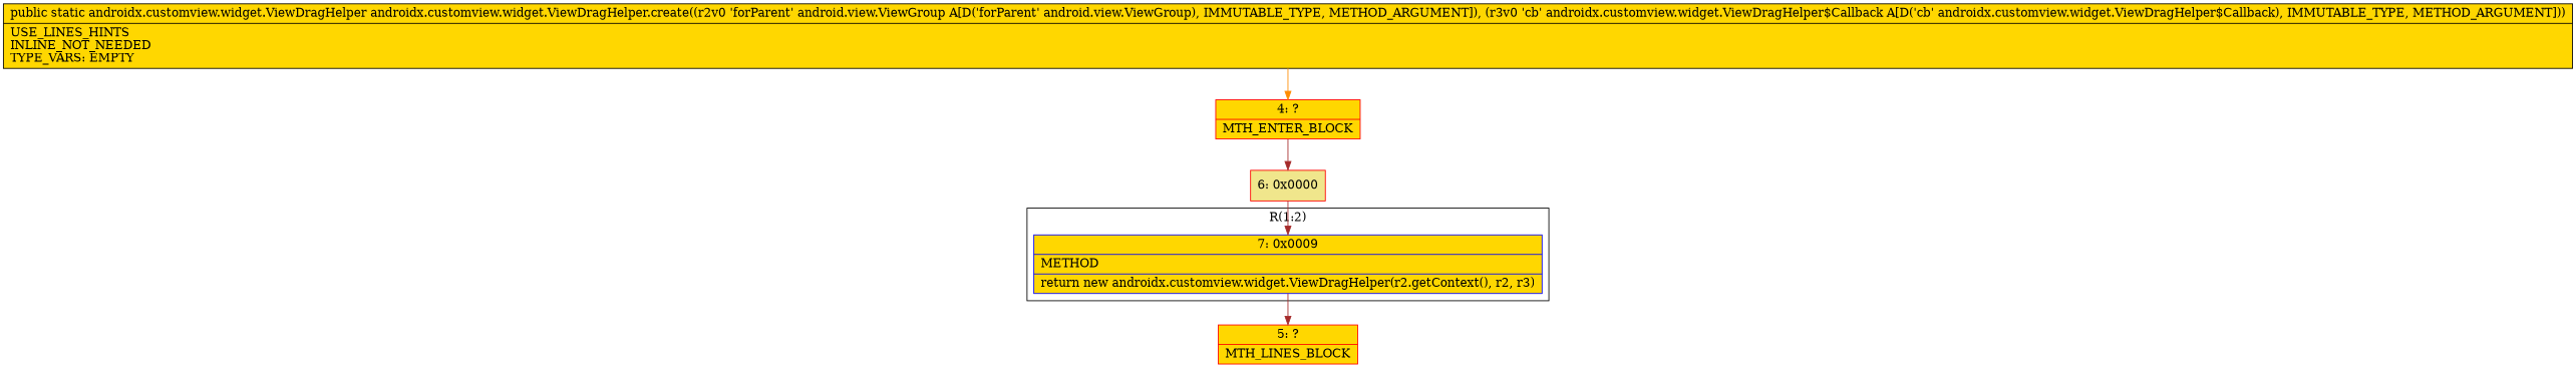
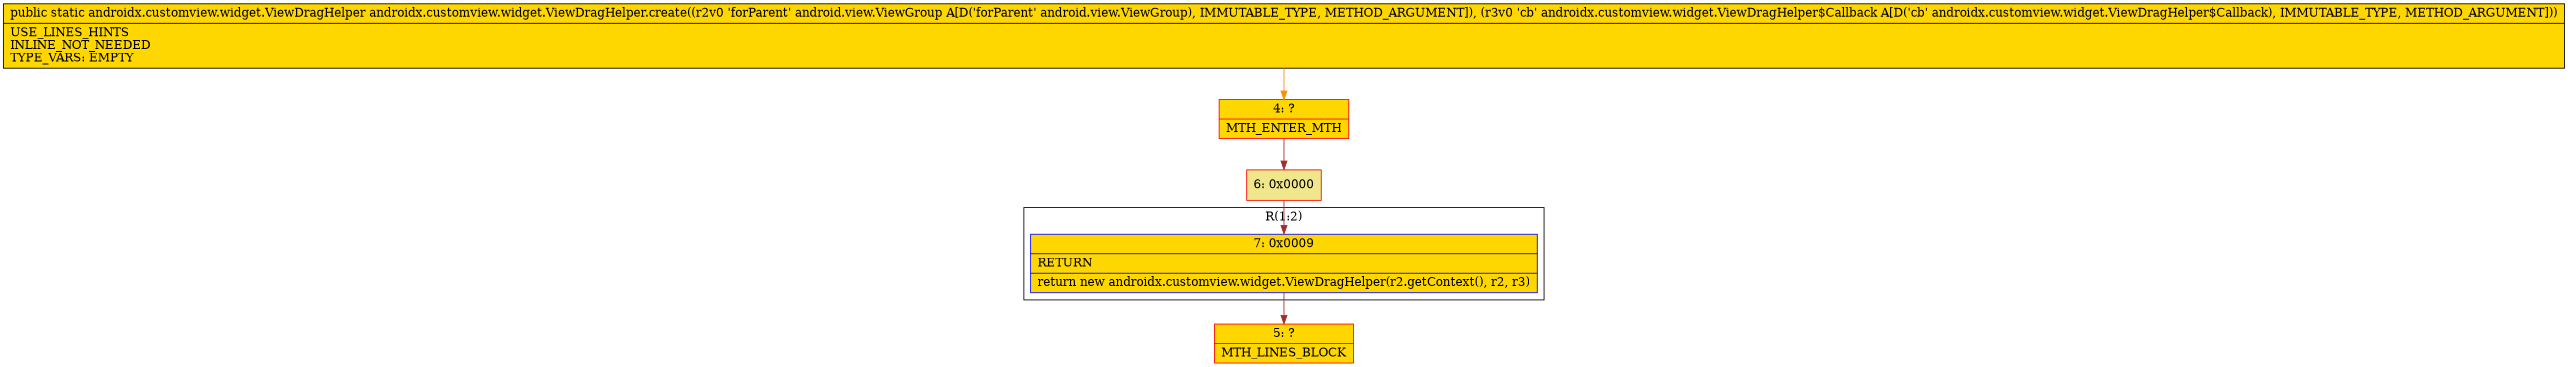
  digraph {
    node [color=red fillcolor=gold shape=record style=filled]
    edge [color=brown]
-   n1 [color=blue label="{7\:\ 0x0009|METHOD\l|return new androidx.customview.widget.ViewDragHelper(r2.getContext(), r2, r3)\l}"]
+   n1 [color=blue label="{7\:\ 0x0009|RETURN\l|return new androidx.customview.widget.ViewDragHelper(r2.getContext(), r2, r3)\l}"]
    n2 [label="{5\:\ ?|MTH_LINES_BLOCK\l}"]
-   n3 [label="{4\:\ ?|MTH_ENTER_BLOCK\l}"]
+   n3 [label="{4\:\ ?|MTH_ENTER_MTH\l}"]
    n4 [fillcolor=khaki label="{6\:\ 0x0000}"]
    n5 [label="{public static androidx.customview.widget.ViewDragHelper androidx.customview.widget.ViewDragHelper.create((r2v0 'forParent' android.view.ViewGroup A[D('forParent' android.view.ViewGroup), IMMUTABLE_TYPE, METHOD_ARGUMENT]), (r3v0 'cb' androidx.customview.widget.ViewDragHelper$Callback A[D('cb' androidx.customview.widget.ViewDragHelper$Callback), IMMUTABLE_TYPE, METHOD_ARGUMENT]))  | USE_LINES_HINTS\lINLINE_NOT_NEEDED\lTYPE_VARS: EMPTY\l}" color=""]
    subgraph cluster_1 {
      label="R(1:2)"
      n1
    }
    n1 -> n2
    n3 -> n4
    n4 -> n1
    n5 -> n3 [color=darkorange]
  }
